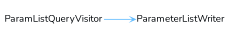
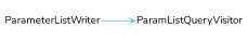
  digraph {
    rankdir=LR
    fontname=Nunito
    node [fontcolor="#010509FF" fontname=Nunito fontsize=11 margin=0.01 shape=none color=red]
    n1 [label=ParamListQueryVisitor]
    n2 [label=ParameterListWriter]
-   n1 -> n2 [arrowsize=0.5 color="#69BFFFFF" style=solid arrowhead=vee fontname=Nunito]
+   n2 -> n1 [arrowsize=0.5 color="#69BFFFFF" style=solid arrowhead=vee fontname=Nunito]
  }
